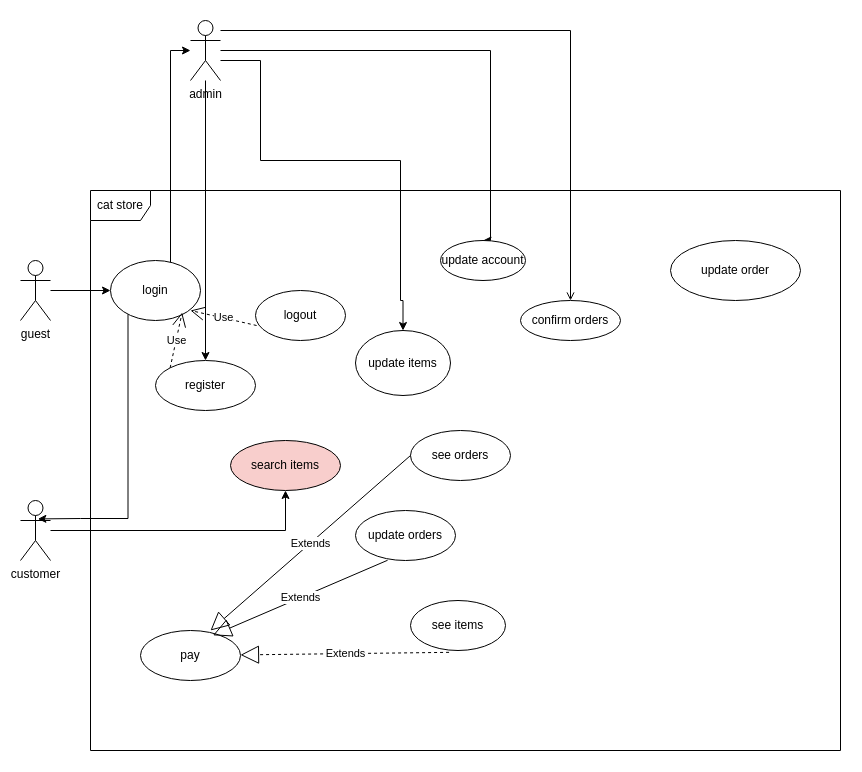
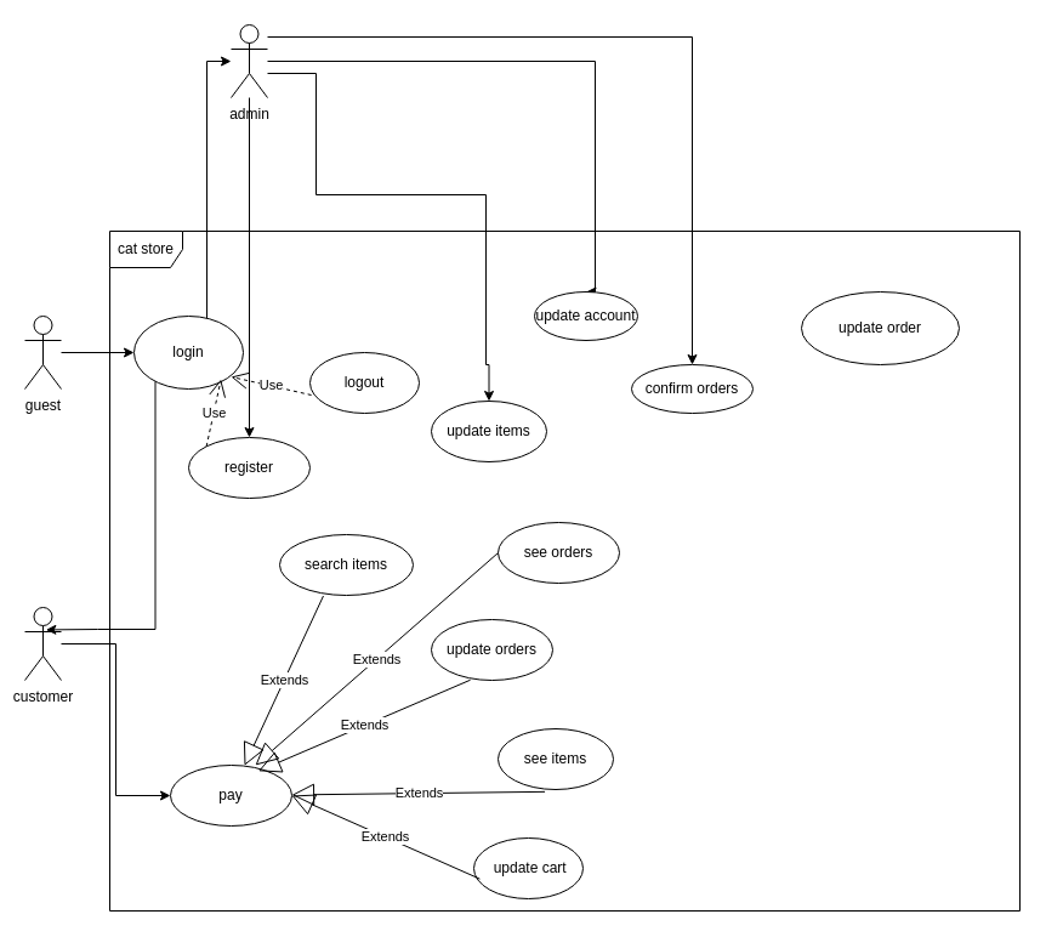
  <mxCell id="0" />
  <mxCell id="1" parent="0" />
  <mxCell id="2" style="edgeStyle=orthogonalEdgeStyle;rounded=0;orthogonalLoop=1;jettySize=auto;html=1;entryX=0;entryY=0.5;entryDx=0;entryDy=0;" parent="1" source="3" target="5" edge="1"><mxGeometry relative="1" as="geometry" /></mxCell>
  <mxCell id="3" value="guest" style="shape=umlActor;verticalLabelPosition=bottom;verticalAlign=top;html=1;" parent="1" vertex="1"><mxGeometry x="20" y="260" width="30" height="60" as="geometry" /></mxCell>
  <mxCell id="4" style="edgeStyle=orthogonalEdgeStyle;rounded=0;orthogonalLoop=1;jettySize=auto;html=1;" parent="1" source="5" target="10" edge="1"><mxGeometry relative="1" as="geometry"><Array as="points"><mxPoint x="170" y="50" /></Array></mxGeometry></mxCell>
  <mxCell id="5" value="login" style="ellipse;whiteSpace=wrap;html=1;" parent="1" vertex="1"><mxGeometry x="110" y="260" width="90" height="60" as="geometry" /></mxCell>
  <mxCell id="6" style="edgeStyle=orthogonalEdgeStyle;rounded=0;orthogonalLoop=1;jettySize=auto;html=1;entryX=0.5;entryY=0;entryDx=0;entryDy=0;" parent="1" source="10" target="26" edge="1"><mxGeometry relative="1" as="geometry"><Array as="points"><mxPoint x="260" y="60" /><mxPoint x="260" y="160" /><mxPoint x="400" y="160" /><mxPoint x="400" y="300" /><mxPoint x="402" y="300" /></Array></mxGeometry></mxCell>
  <mxCell id="7" style="edgeStyle=orthogonalEdgeStyle;rounded=0;orthogonalLoop=1;jettySize=auto;html=1;entryX=0.5;entryY=0;entryDx=0;entryDy=0;" parent="1" target="27" edge="1"><mxGeometry relative="1" as="geometry"><mxPoint x="220" y="50" as="sourcePoint" /><mxPoint x="490" y="230" as="targetPoint" /><Array as="points"><mxPoint x="490" y="50" /></Array></mxGeometry></mxCell>
- <mxCell id="8" style="edgeStyle=orthogonalEdgeStyle;rounded=0;orthogonalLoop=1;jettySize=auto;html=1;entryX=0.5;entryY=0;entryDx=0;entryDy=0;endArrow=open;" parent="1" source="10" target="28" edge="1"><mxGeometry relative="1" as="geometry"><Array as="points"><mxPoint x="570" y="30" /></Array></mxGeometry></mxCell>
+ <mxCell id="8" style="edgeStyle=orthogonalEdgeStyle;rounded=0;orthogonalLoop=1;jettySize=auto;html=1;entryX=0.5;entryY=0;entryDx=0;entryDy=0;" parent="1" source="10" target="28" edge="1"><mxGeometry relative="1" as="geometry"><Array as="points"><mxPoint x="570" y="30" /></Array></mxGeometry></mxCell>
  <mxCell id="9" style="edgeStyle=orthogonalEdgeStyle;rounded=0;orthogonalLoop=1;jettySize=auto;html=1;" parent="1" source="10" target="17" edge="1"><mxGeometry relative="1" as="geometry" /></mxCell>
  <mxCell id="10" value="admin" style="shape=umlActor;verticalLabelPosition=bottom;verticalAlign=top;html=1;" parent="1" vertex="1"><mxGeometry x="190" y="20" width="30" height="60" as="geometry" /></mxCell>
- <mxCell id="11" style="edgeStyle=orthogonalEdgeStyle;rounded=0;orthogonalLoop=1;jettySize=auto;html=1;" parent="1" source="12" target="29" edge="1"><mxGeometry relative="1" as="geometry" /></mxCell>
+ <mxCell id="11" style="edgeStyle=orthogonalEdgeStyle;rounded=0;orthogonalLoop=1;jettySize=auto;html=1;entryX=0;entryY=0.5;entryDx=0;entryDy=0;" parent="1" source="12" target="15" edge="1"><mxGeometry relative="1" as="geometry" /></mxCell>
  <mxCell id="12" value="customer" style="shape=umlActor;verticalLabelPosition=bottom;verticalAlign=top;html=1;" parent="1" vertex="1"><mxGeometry x="20" y="500" width="30" height="60" as="geometry" /></mxCell>
  <mxCell id="13" value="cat store" style="shape=umlFrame;whiteSpace=wrap;html=1;pointerEvents=0;" parent="1" vertex="1"><mxGeometry x="90" y="190" width="750" height="560" as="geometry" /></mxCell>
  <mxCell id="14" style="edgeStyle=orthogonalEdgeStyle;rounded=0;orthogonalLoop=1;jettySize=auto;html=1;entryX=0.579;entryY=0.307;entryDx=0;entryDy=0;entryPerimeter=0;" parent="1" target="12" edge="1"><mxGeometry relative="1" as="geometry"><mxPoint x="127.5" y="313.814" as="sourcePoint" /><mxPoint x="20" y="500" as="targetPoint" /><Array as="points"><mxPoint x="128" y="518" /><mxPoint x="80" y="518" /></Array></mxGeometry></mxCell>
  <mxCell id="15" value="pay" style="ellipse;whiteSpace=wrap;html=1;" parent="1" vertex="1"><mxGeometry x="140" y="630" width="100" height="50" as="geometry" /></mxCell>
  <mxCell id="16" value="see items" style="ellipse;whiteSpace=wrap;html=1;" parent="1" vertex="1"><mxGeometry x="410" y="600" width="95" height="50" as="geometry" /></mxCell>
  <mxCell id="17" value="register" style="ellipse;whiteSpace=wrap;html=1;" parent="1" vertex="1"><mxGeometry x="155" y="360" width="100" height="50" as="geometry" /></mxCell>
  <mxCell id="18" value="Use" style="endArrow=open;endSize=12;dashed=1;html=1;rounded=0;exitX=0;exitY=0;exitDx=0;exitDy=0;entryX=0.796;entryY=0.867;entryDx=0;entryDy=0;entryPerimeter=0;" parent="1" source="17" target="5" edge="1"><mxGeometry width="160" relative="1" as="geometry"><mxPoint x="140" y="300" as="sourcePoint" /><mxPoint x="300" y="300" as="targetPoint" /></mxGeometry></mxCell>
  <mxCell id="19" value="logout" style="ellipse;whiteSpace=wrap;html=1;" parent="1" vertex="1"><mxGeometry x="255" y="290" width="90" height="50" as="geometry" /></mxCell>
  <mxCell id="20" value="Use" style="endArrow=open;endSize=12;dashed=1;html=1;rounded=0;exitX=0.012;exitY=0.7;exitDx=0;exitDy=0;exitPerimeter=0;" parent="1" source="19" edge="1"><mxGeometry width="160" relative="1" as="geometry"><mxPoint x="260" y="370" as="sourcePoint" /><mxPoint x="190" y="310" as="targetPoint" /></mxGeometry></mxCell>
- <mxCell id="22" value="Extends" style="endArrow=block;endSize=16;endFill=0;html=1;rounded=0;exitX=0.406;exitY=1.037;exitDx=0;exitDy=0;exitPerimeter=0;dashed=1;" parent="1" source="16" target="15" edge="1"><mxGeometry width="160" relative="1" as="geometry"><mxPoint x="110.84" y="650.27" as="sourcePoint" /><mxPoint x="324.17" y="659.72" as="targetPoint" /></mxGeometry></mxCell>
+ <mxCell id="21" value="&amp;nbsp;update cart" style="ellipse;whiteSpace=wrap;html=1;" parent="1" vertex="1"><mxGeometry x="390" y="690" width="90" height="50" as="geometry" /></mxCell>
+ <mxCell id="22" value="Extends" style="endArrow=block;endSize=16;endFill=0;html=1;rounded=0;exitX=0.406;exitY=1.037;exitDx=0;exitDy=0;exitPerimeter=0;" parent="1" source="16" target="15" edge="1"><mxGeometry width="160" relative="1" as="geometry"><mxPoint x="110.84" y="650.27" as="sourcePoint" /><mxPoint x="324.17" y="659.72" as="targetPoint" /></mxGeometry></mxCell>
+ <mxCell id="23" value="Extends" style="endArrow=block;endSize=16;endFill=0;html=1;rounded=0;exitX=0.055;exitY=0.673;exitDx=0;exitDy=0;exitPerimeter=0;entryX=1;entryY=0.5;entryDx=0;entryDy=0;" parent="1" source="21" target="15" edge="1"><mxGeometry width="160" relative="1" as="geometry"><mxPoint x="255" y="610" as="sourcePoint" /><mxPoint x="317.91" y="669.28" as="targetPoint" /></mxGeometry></mxCell>
  <mxCell id="24" value="update orders" style="ellipse;whiteSpace=wrap;html=1;" parent="1" vertex="1"><mxGeometry x="355" y="510" width="100" height="50" as="geometry" /></mxCell>
  <mxCell id="25" value="Extends" style="endArrow=block;endSize=16;endFill=0;html=1;rounded=0;exitX=0.321;exitY=0.995;exitDx=0;exitDy=0;exitPerimeter=0;" parent="1" source="24" edge="1"><mxGeometry width="160" relative="1" as="geometry"><mxPoint x="220" y="560" as="sourcePoint" /><mxPoint x="212.45" y="634.8" as="targetPoint" /></mxGeometry></mxCell>
- <mxCell id="26" value="update items" style="ellipse;whiteSpace=wrap;html=1;" parent="1" vertex="1"><mxGeometry x="355" y="330" width="95" height="65" as="geometry" /></mxCell>
+ <mxCell id="26" value="update items" style="ellipse;whiteSpace=wrap;html=1;" parent="1" vertex="1"><mxGeometry x="355" y="330" width="95" height="50" as="geometry" /></mxCell>
  <mxCell id="27" value="update account" style="ellipse;whiteSpace=wrap;html=1;" parent="1" vertex="1"><mxGeometry x="440" y="240" width="85" height="40" as="geometry" /></mxCell>
  <mxCell id="28" value="confirm orders" style="ellipse;whiteSpace=wrap;html=1;" parent="1" vertex="1"><mxGeometry x="520" y="300" width="100" height="40" as="geometry" /></mxCell>
- <mxCell id="29" value="search items" style="ellipse;whiteSpace=wrap;html=1;fillColor=#f8cecc;" parent="1" vertex="1"><mxGeometry x="230" y="440" width="110" height="50" as="geometry" /></mxCell>
+ <mxCell id="29" value="search items" style="ellipse;whiteSpace=wrap;html=1;" parent="1" vertex="1"><mxGeometry x="230" y="440" width="110" height="50" as="geometry" /></mxCell>
+ <mxCell id="30" value="Extends" style="endArrow=block;endSize=16;endFill=0;html=1;rounded=0;exitX=0.327;exitY=1.01;exitDx=0;exitDy=0;exitPerimeter=0;entryX=0.61;entryY=0.005;entryDx=0;entryDy=0;entryPerimeter=0;" parent="1" source="29" target="15" edge="1"><mxGeometry width="160" relative="1" as="geometry"><mxPoint x="270" y="540" as="sourcePoint" /><mxPoint x="430" y="540" as="targetPoint" /></mxGeometry></mxCell>
  <mxCell id="31" value="see orders" style="ellipse;whiteSpace=wrap;html=1;" parent="1" vertex="1"><mxGeometry x="410" y="430" width="100" height="50" as="geometry" /></mxCell>
  <mxCell id="32" value="Extends" style="endArrow=block;endSize=16;endFill=0;html=1;rounded=0;exitX=0;exitY=0.5;exitDx=0;exitDy=0;" parent="1" source="31" edge="1"><mxGeometry width="160" relative="1" as="geometry"><mxPoint x="410" y="450" as="sourcePoint" /><mxPoint x="210" y="630" as="targetPoint" /></mxGeometry></mxCell>
- <mxCell id="33" value="update order" style="ellipse;whiteSpace=wrap;html=1;" parent="1" vertex="1"><mxGeometry x="670" y="240" width="130" height="60" as="geometry" /></mxCell>
+ <mxCell id="33" value="update order" style="ellipse;whiteSpace=wrap;html=1;" parent="1" vertex="1"><mxGeometry x="660" y="240" width="130" height="60" as="geometry" /></mxCell>
